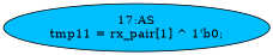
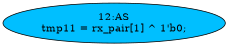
  strict digraph {
-   n1 [ast="<pyverilog.vparser.ast.Assign object at 0x7fc831850bd0>" def_var="['tmp11']" fillcolor=deepskyblue label="17:AS\ntmp11 = rx_pair[1] ^ 1'b0;" statements="[]" style=filled typ=Assign use_var="['rx_pair']"]
+   n1 [ast="<pyverilog.vparser.ast.Assign object at 0x7fc831850bd0>" def_var="['tmp11']" fillcolor=deepskyblue label="12:AS\ntmp11 = rx_pair[1] ^ 1'b0;" statements="[]" style=filled typ=Assign use_var="['rx_pair']"]
  }
